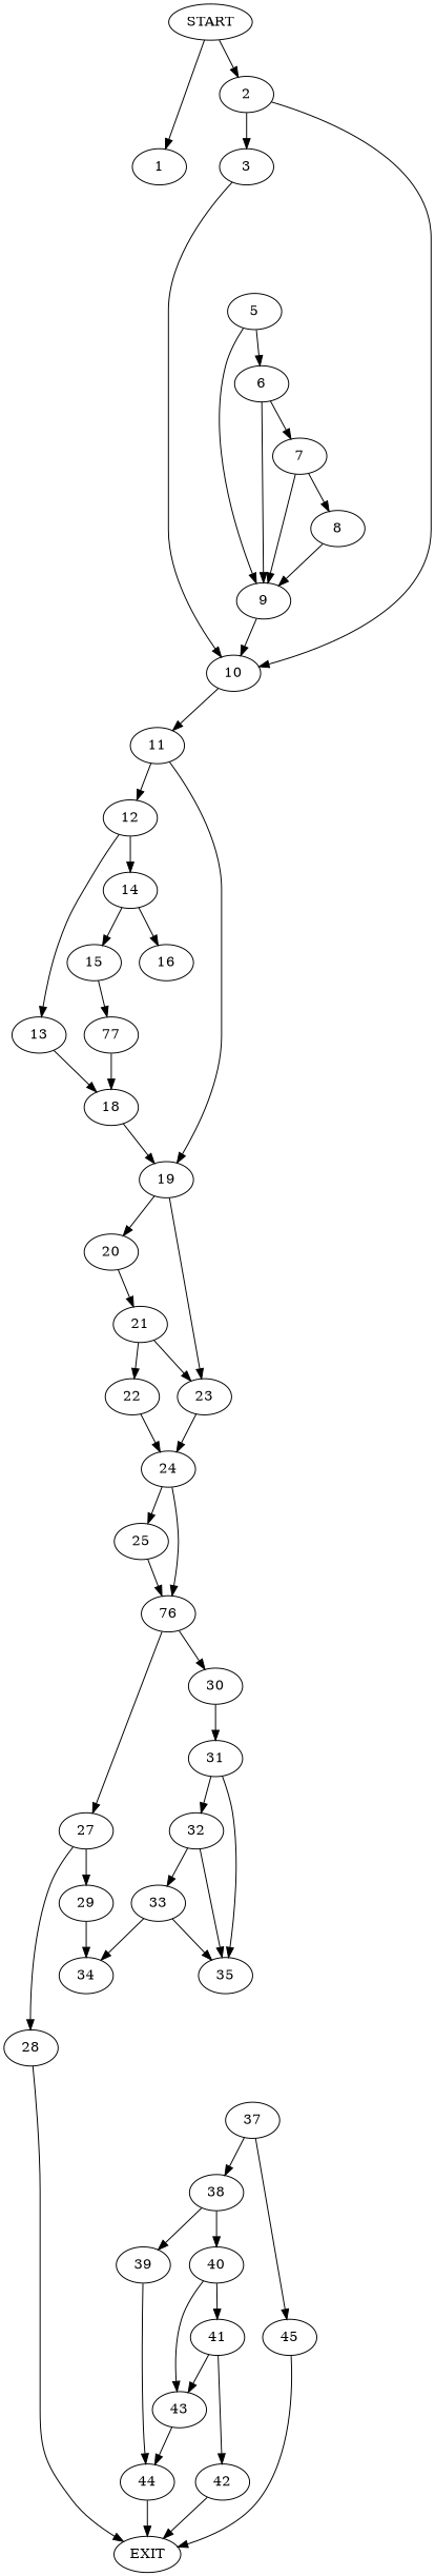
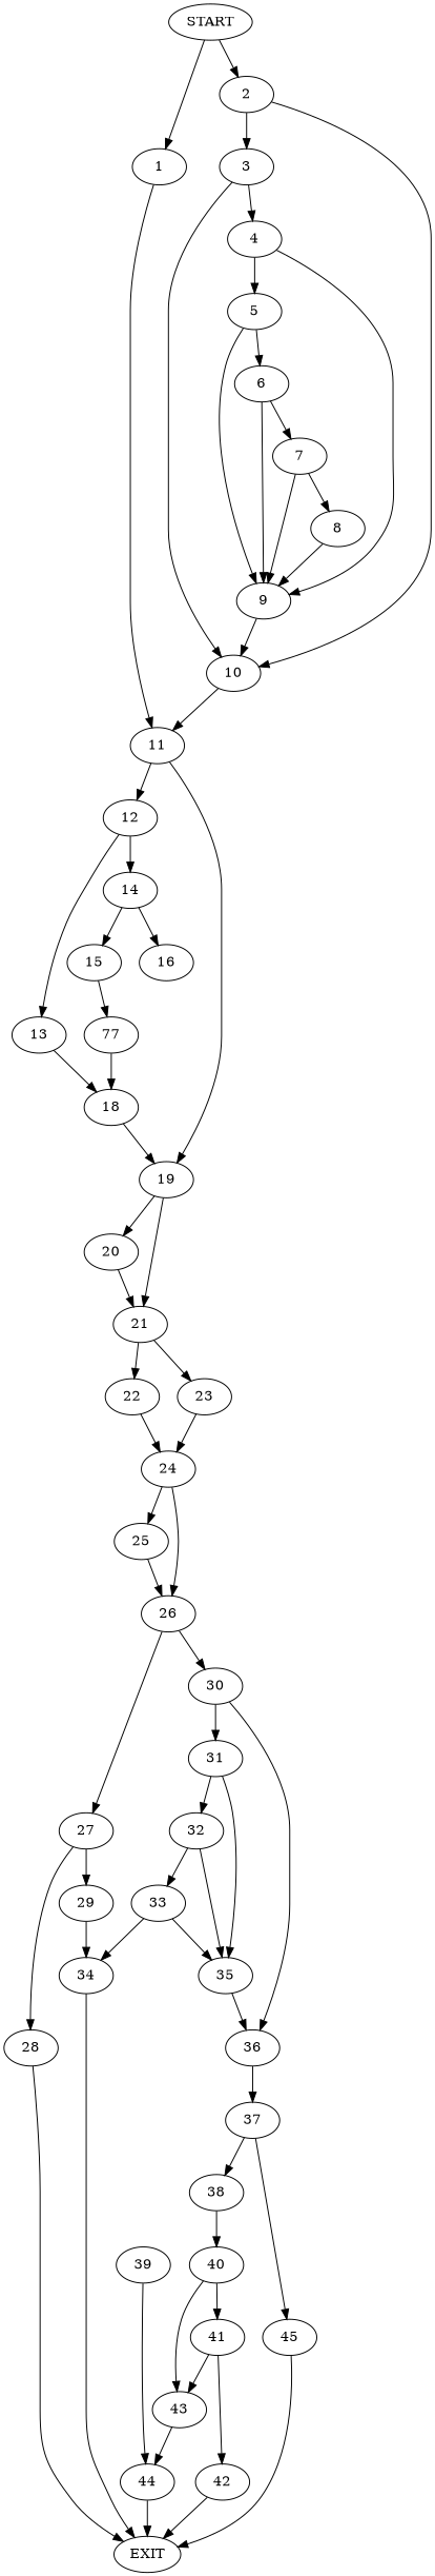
  digraph {
    n1 [label=START]
    1
    2
    11
    3
    10
    12
    19
+   4
    5
    9
    6
    7
    8
    13
    14
    20
    21
    18
    15
    16
    n22 [label=77]
    22
    23
    24
    25
-   26 [label=76]
+   26
    27
    30
    28
    29
    31
+   36
    n34 [label=EXIT]
    34
    37
    38
    45
    32
    35
    33
    39
    40
    44
    41
    43
    42
    n1 -> 1
    n1 -> 2
+   1 -> 11
    2 -> 3
    2 -> 10
    11 -> 12
    11 -> 19
    3 -> 10
+   3 -> 4
    10 -> 11
    12 -> 13
    12 -> 14
    19 -> 20
-   19 -> 23
+   19 -> 21
+   4 -> 5
+   4 -> 9
    5 -> 9
    5 -> 6
    9 -> 10
    6 -> 9
    6 -> 7
    7 -> 9
    7 -> 8
    8 -> 9
    13 -> 18
    14 -> 15
    14 -> 16
    20 -> 21
    21 -> 22
    21 -> 23
    18 -> 19
    15 -> n22
    n22 -> 18
    22 -> 24
    23 -> 24
    24 -> 25
    24 -> 26
    25 -> 26
    26 -> 27
    26 -> 30
    27 -> 28
    27 -> 29
    30 -> 31
+   30 -> 36
    28 -> n34
    29 -> 34
    31 -> 32
    31 -> 35
+   36 -> 37
+   34 -> n34
    37 -> 38
    37 -> 45
-   38 -> 39
    38 -> 40
    45 -> n34
    32 -> 35
    32 -> 33
+   35 -> 36
    33 -> 34
    33 -> 35
    39 -> 44
    40 -> 41
    40 -> 43
    44 -> n34
    41 -> 43
    41 -> 42
    43 -> 44
    42 -> n34
  }
